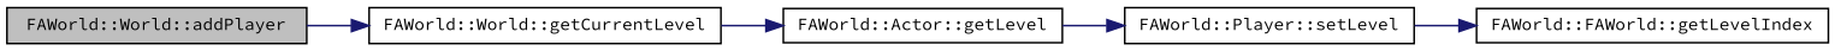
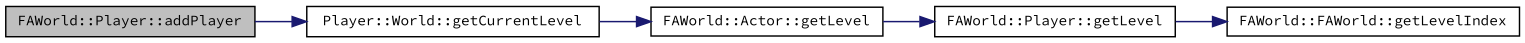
  digraph {
    fontname="Source Code Pro"
    rankdir=LR
    node [color=black fillcolor=white fontname="Source Code Pro" fontsize=10 shape=record style=filled]
    edge [color=midnightblue fontname="Source Code Pro" fontsize=10 labelfontname=Helvetica labelfontsize=10 style=solid]
-   n1 [fillcolor=grey75 fontcolor=black height=0.2 label="FAWorld::World::addPlayer" width=0.4]
-   n2 [height=0.2 label="FAWorld::World::getCurrentLevel" width=0.4]
-   n3 [height=0.2 label="FAWorld::Player::setLevel" width=0.4]
+   n1 [fillcolor=grey75 fontcolor=black height=0.2 label="FAWorld::Player::addPlayer" width=0.4]
+   n2 [height=0.2 label="Player::World::getCurrentLevel" width=0.4]
+   n3 [height=0.2 label="FAWorld::Player::getLevel" width=0.4]
    n4 [height=0.2 label="FAWorld::FAWorld::getLevelIndex" width=0.4]
    n5 [height=0.2 label="FAWorld::Actor::getLevel" width=0.4]
    n1 -> n2
    n2 -> n5
    n3 -> n4
    n5 -> n3
  }
